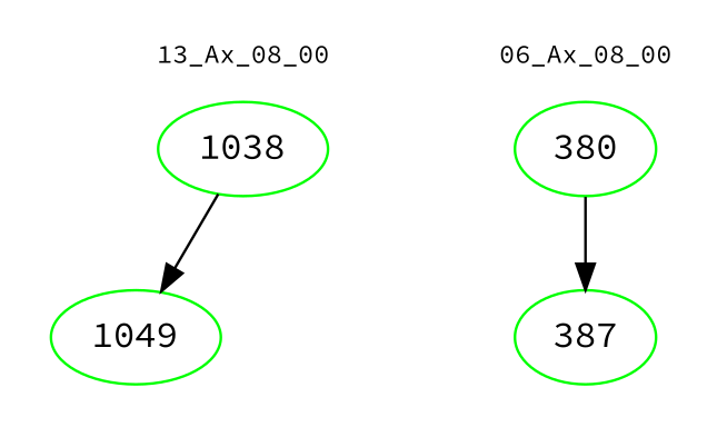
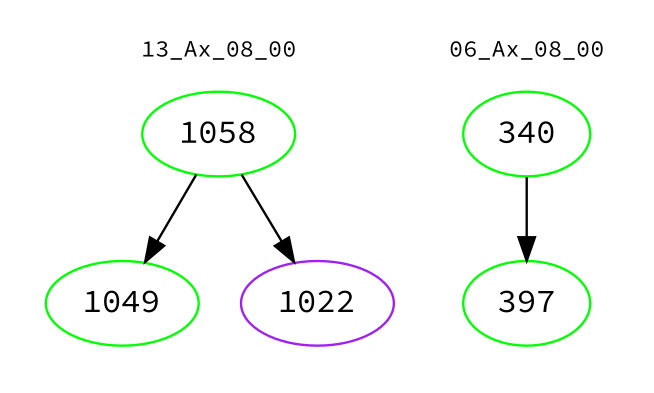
  digraph {
    fontname="Source Code Pro"
    node [color=green fontname="Source Code Pro"]
    edge [color=black fontname="Source Code Pro"]
-   n1 [label=1038]
+   n1 [label=1058]
    n2 [label=1049]
-   n4 [label=380]
-   n5 [label=387]
+   n3 [color=purple label=1022]
+   n4 [label=340]
+   n5 [label=397]
    subgraph cluster_1 {
      color=white
      fontsize=10
      label="13_Ax_08_00"
      n1
      n2
+     n3
    }
    subgraph cluster_2 {
      color=white
      fontsize=10
      label="06_Ax_08_00"
      n4
      n5
    }
    n1 -> n2
+   n1 -> n3
    n4 -> n5
  }
